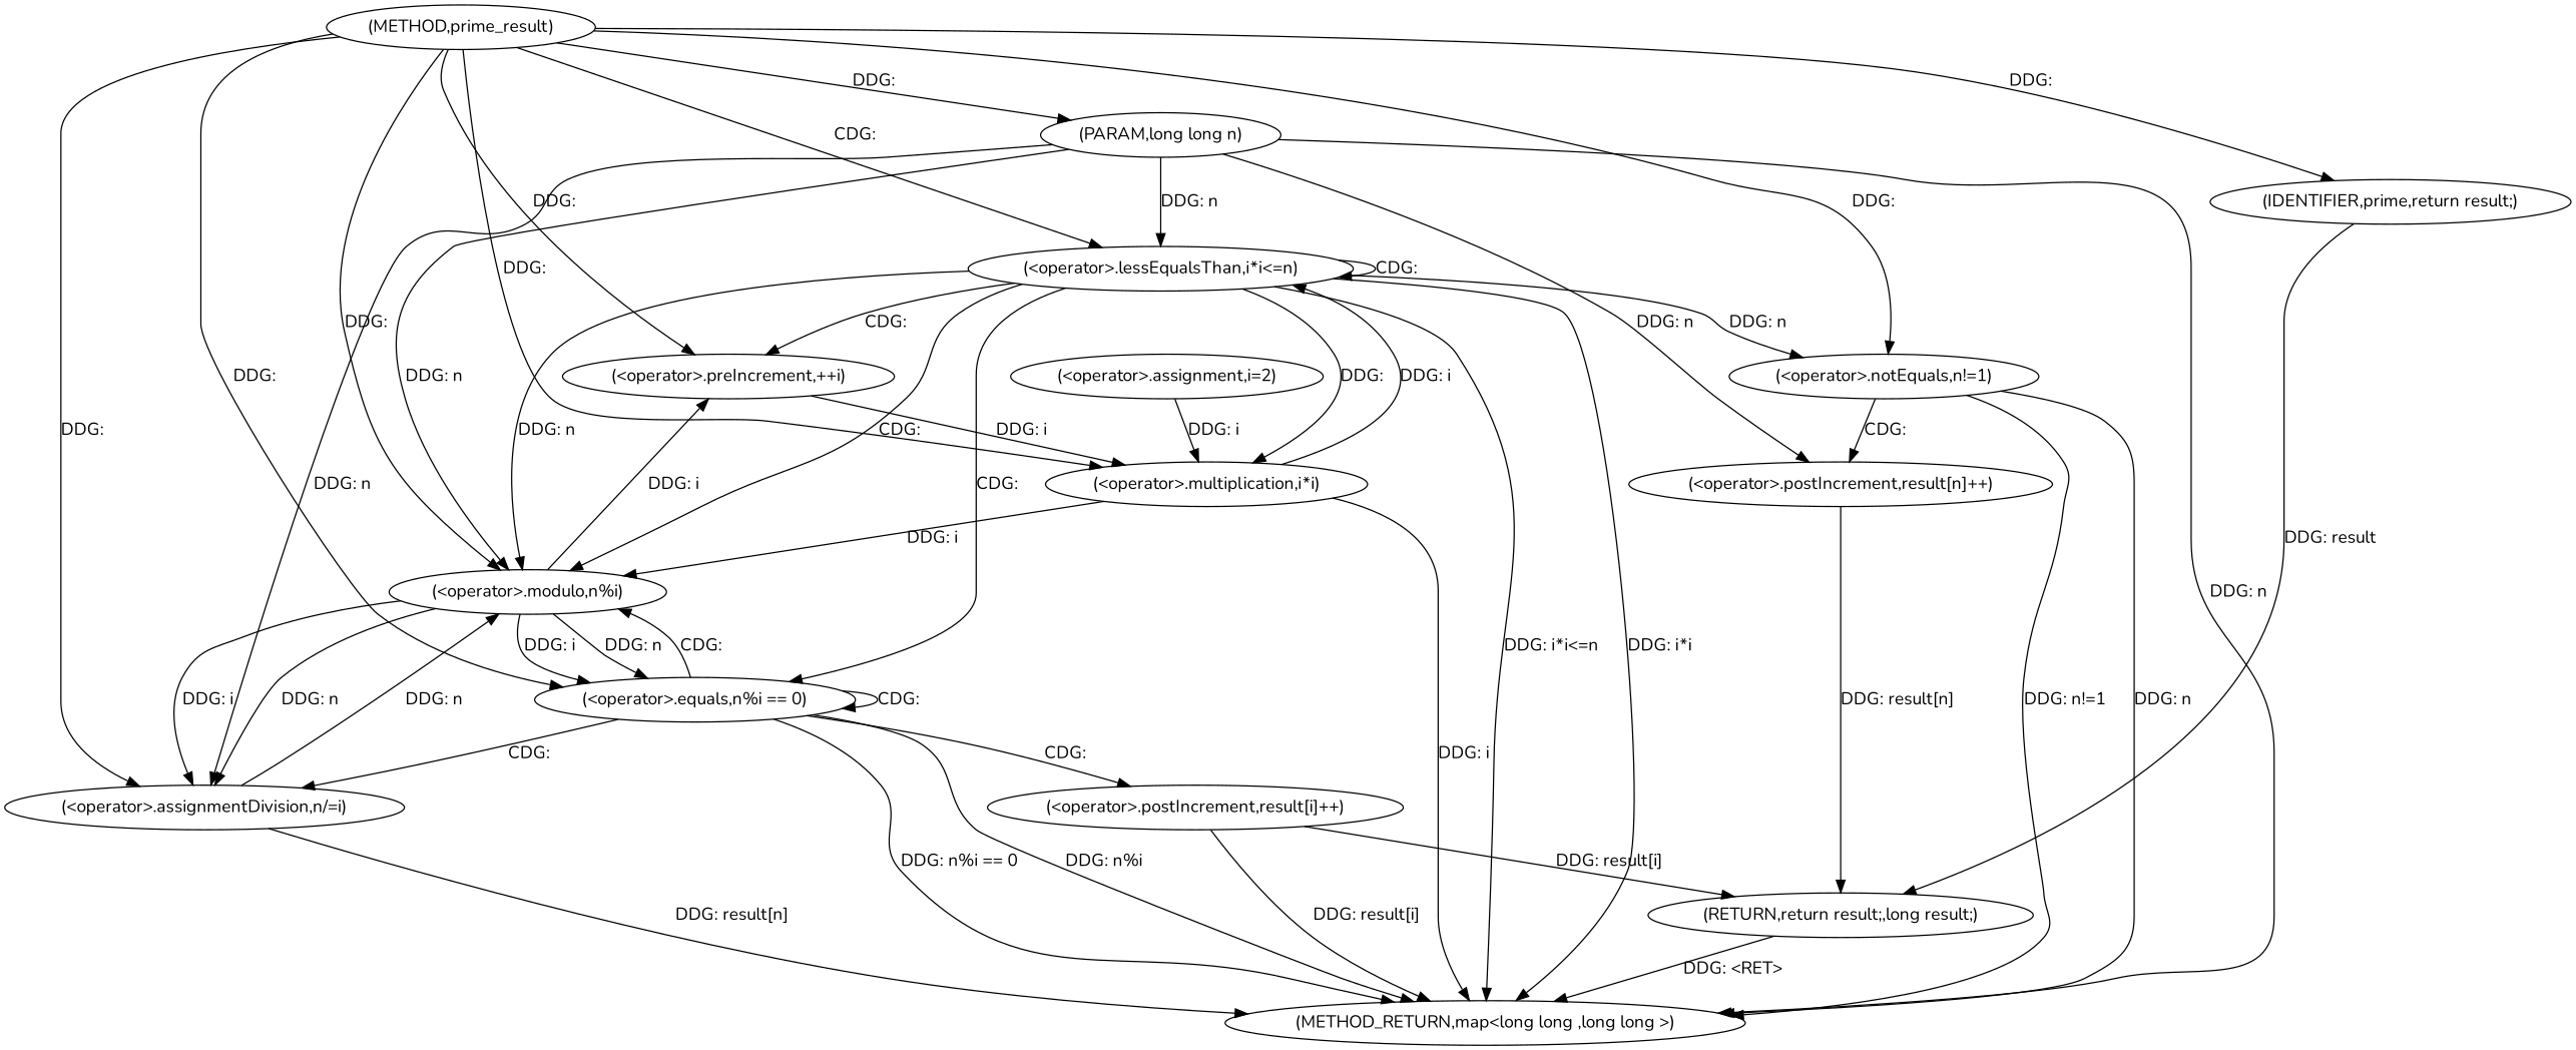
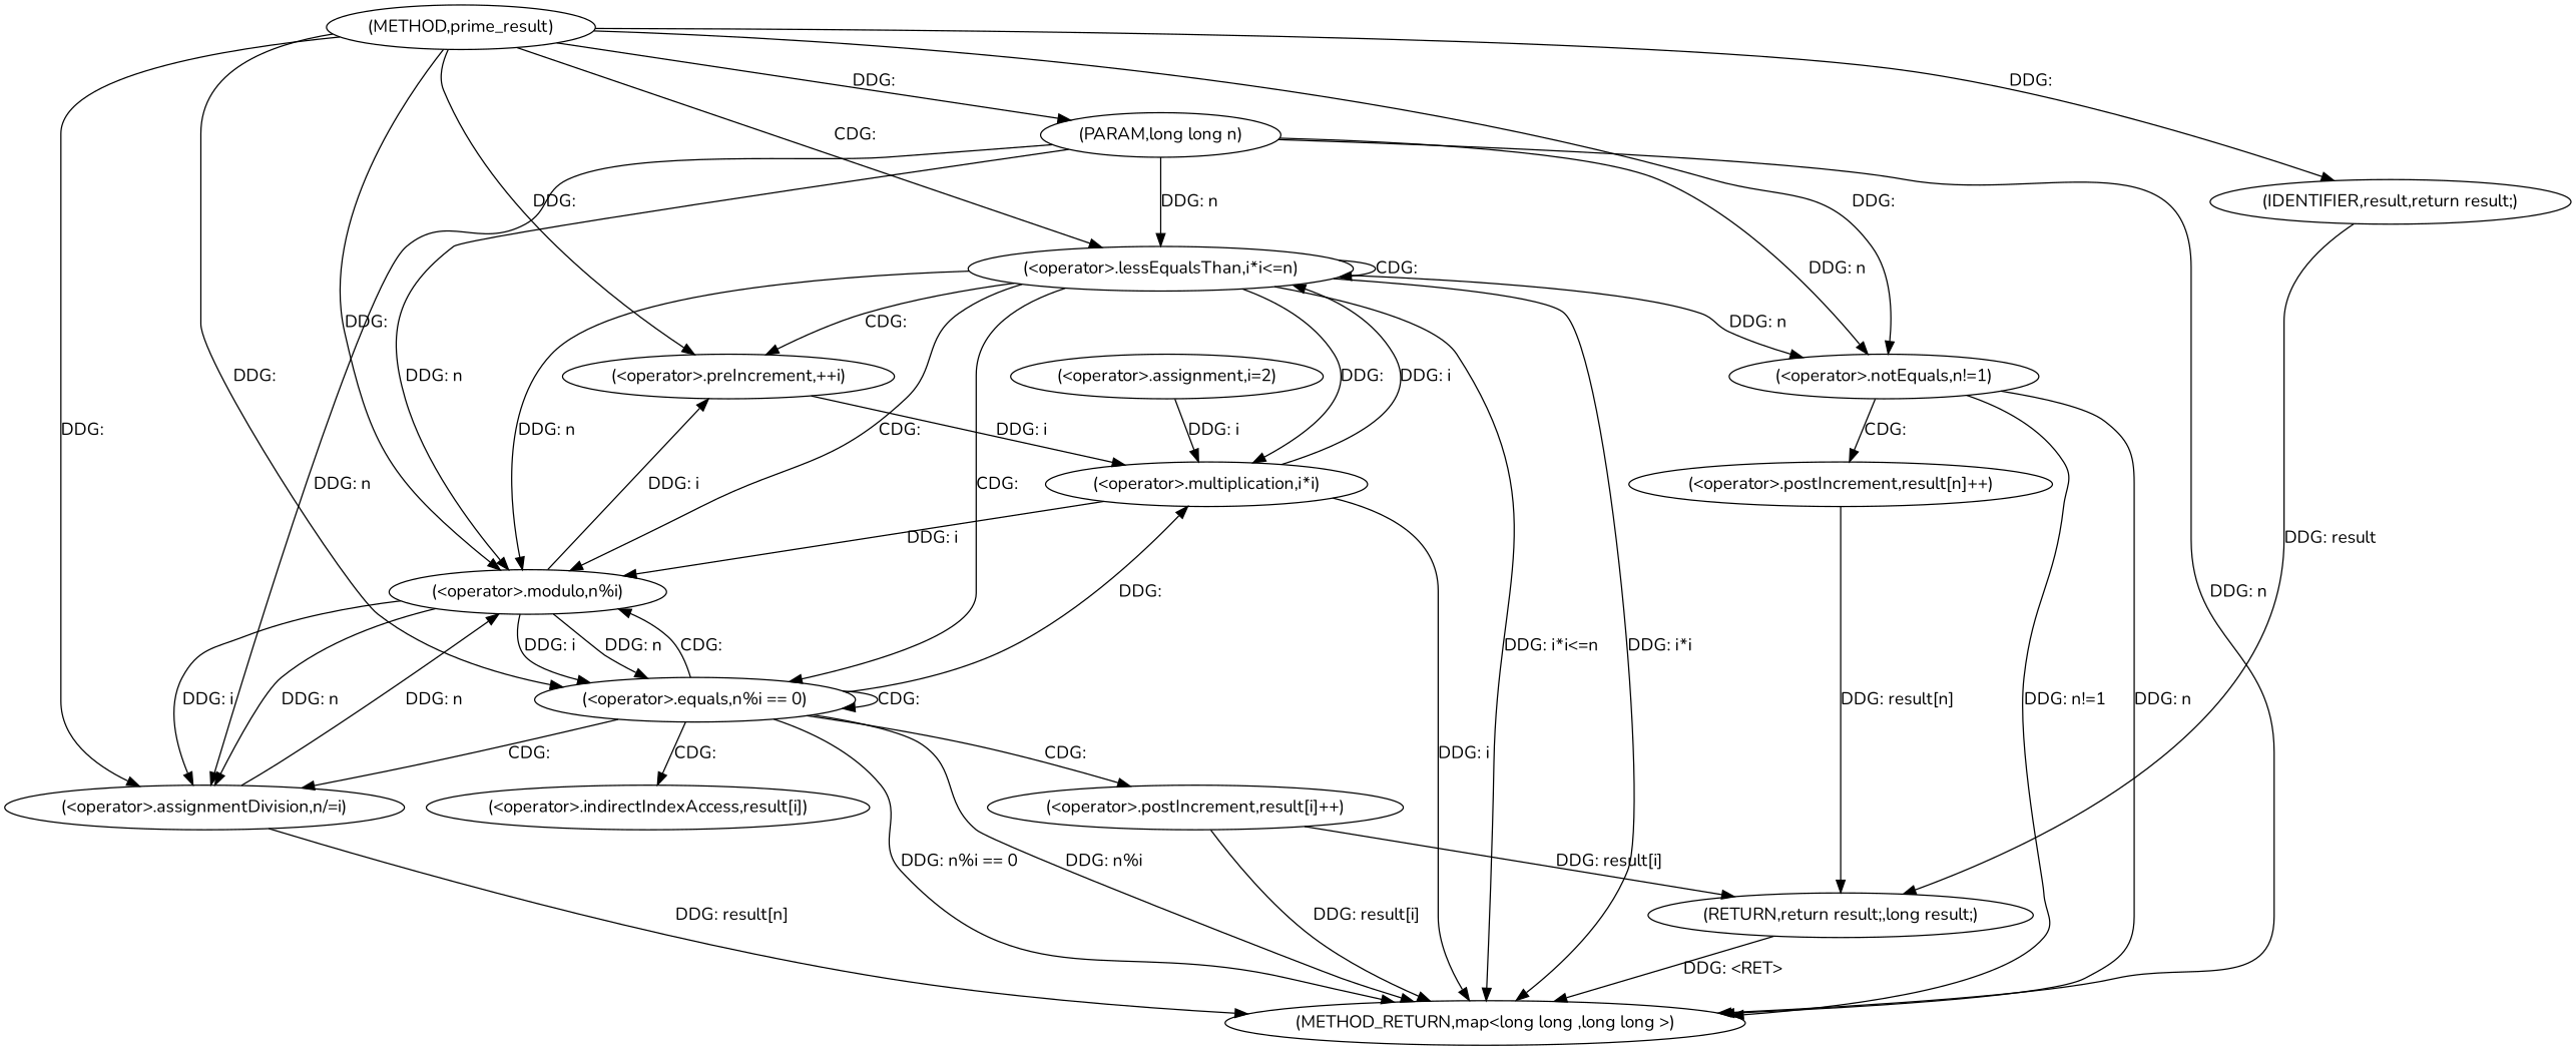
  digraph {
    fontname=Nunito
    node [fontname=Nunito]
    edge [fontname=Nunito]
    n1 [label="(METHOD,prime_result)"]
    n2 [label="(PARAM,long long n)"]
    n3 [label="(<operator>.lessEqualsThan,i*i<=n)"]
    n4 [label="(<operator>.preIncrement,++i)"]
    n5 [label="(<operator>.notEquals,n!=1)"]
-   n6 [label="(IDENTIFIER,prime,return result;)"]
+   n6 [label="(IDENTIFIER,result,return result;)"]
    n7 [label="(<operator>.multiplication,i*i)"]
    n8 [label="(<operator>.equals,n%i == 0)"]
    n9 [label="(<operator>.assignmentDivision,n/=i)"]
    n10 [label="(<operator>.modulo,n%i)"]
    n11 [label="(METHOD_RETURN,map<long long ,long long >)"]
    n12 [label="(<operator>.assignment,i=2)"]
    n13 [label="(<operator>.postIncrement,result[n]++)"]
    n14 [label="(RETURN,return result;,long result;)"]
    n15 [label="(<operator>.postIncrement,result[i]++)"]
+   n16 [label="(<operator>.indirectIndexAccess,result[i])"]
    n1 -> n2 [label="DDG: "]
    n1 -> n3 [label="CDG: "]
    n1 -> n4 [label="DDG: "]
    n1 -> n5 [label="DDG: "]
    n1 -> n6 [label="DDG: "]
-   n1 -> n7 [label="DDG: "]
+   n8 -> n7 [label="DDG: "]
    n1 -> n8 [label="DDG: "]
    n1 -> n9 [label="DDG: "]
    n1 -> n10 [label="DDG: "]
    n2 -> n3 [label="DDG: n"]
-   n2 -> n13 [label="DDG: n"]
+   n2 -> n5 [label="DDG: n"]
    n2 -> n9 [label="DDG: n"]
    n2 -> n10 [label="DDG: n"]
    n2 -> n11 [label="DDG: n"]
    n3 -> n3 [label="CDG: "]
    n3 -> n4 [label="CDG: "]
    n3 -> n5 [label="DDG: n"]
    n3 -> n7 [label="DDG: "]
    n3 -> n8 [label="CDG: "]
    n3 -> n10 [label="DDG: n"]
    n3 -> n10 [label="CDG: "]
    n3 -> n11 [label="DDG: i*i"]
    n3 -> n11 [label="DDG: i*i<=n"]
    n4 -> n7 [label="DDG: i"]
    n5 -> n11 [label="DDG: n"]
    n5 -> n11 [label="DDG: n!=1"]
    n5 -> n13 [label="CDG: "]
    n6 -> n14 [label="DDG: result"]
    n7 -> n3 [label="DDG: i"]
    n7 -> n10 [label="DDG: i"]
    n7 -> n11 [label="DDG: i"]
    n8 -> n8 [label="CDG: "]
    n8 -> n9 [label="CDG: "]
    n8 -> n10 [label="CDG: "]
    n8 -> n11 [label="DDG: n%i"]
    n8 -> n11 [label="DDG: n%i == 0"]
    n8 -> n15 [label="CDG: "]
+   n8 -> n16 [label="CDG: "]
    n9 -> n10 [label="DDG: n"]
    n9 -> n11 [label="DDG: result[n]"]
    n10 -> n4 [label="DDG: i"]
    n10 -> n8 [label="DDG: n"]
    n10 -> n8 [label="DDG: i"]
    n10 -> n9 [label="DDG: i"]
    n10 -> n9 [label="DDG: n"]
    n12 -> n7 [label="DDG: i"]
    n13 -> n14 [label="DDG: result[n]"]
    n14 -> n11 [label="DDG: <RET>"]
    n15 -> n11 [label="DDG: result[i]"]
    n15 -> n14 [label="DDG: result[i]"]
  }
